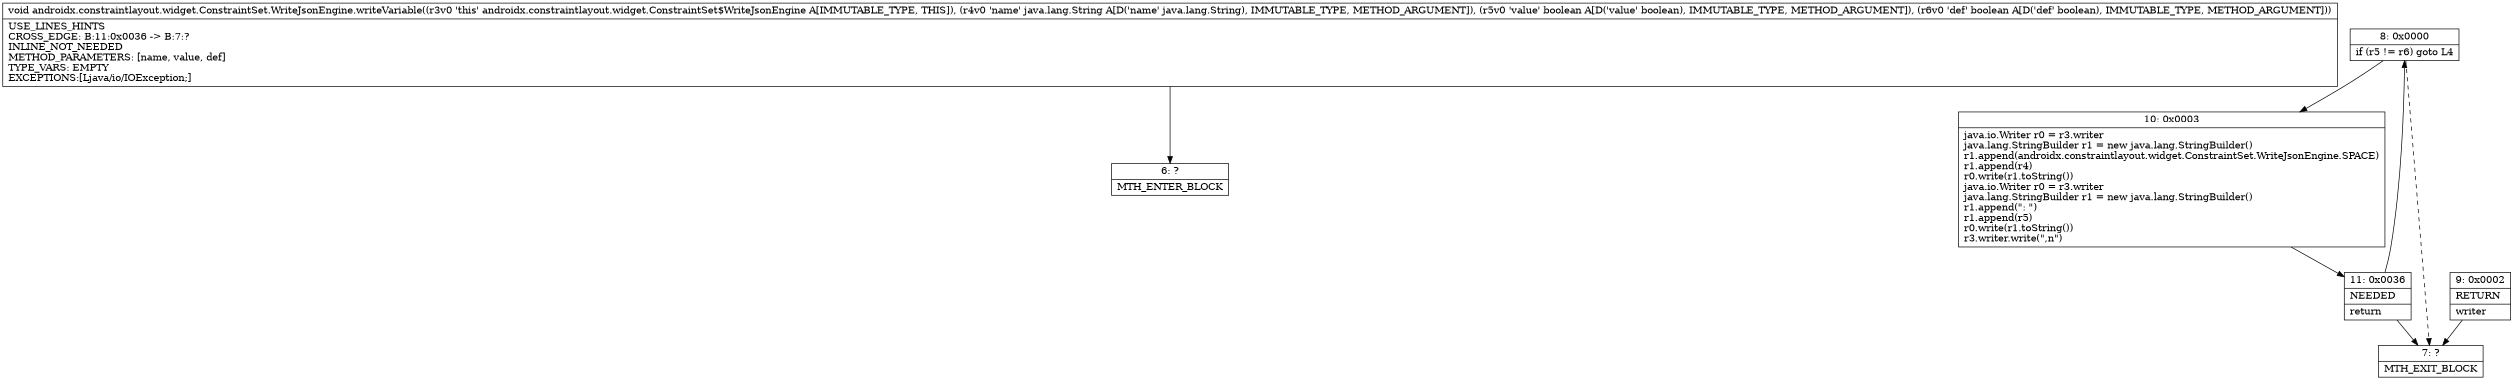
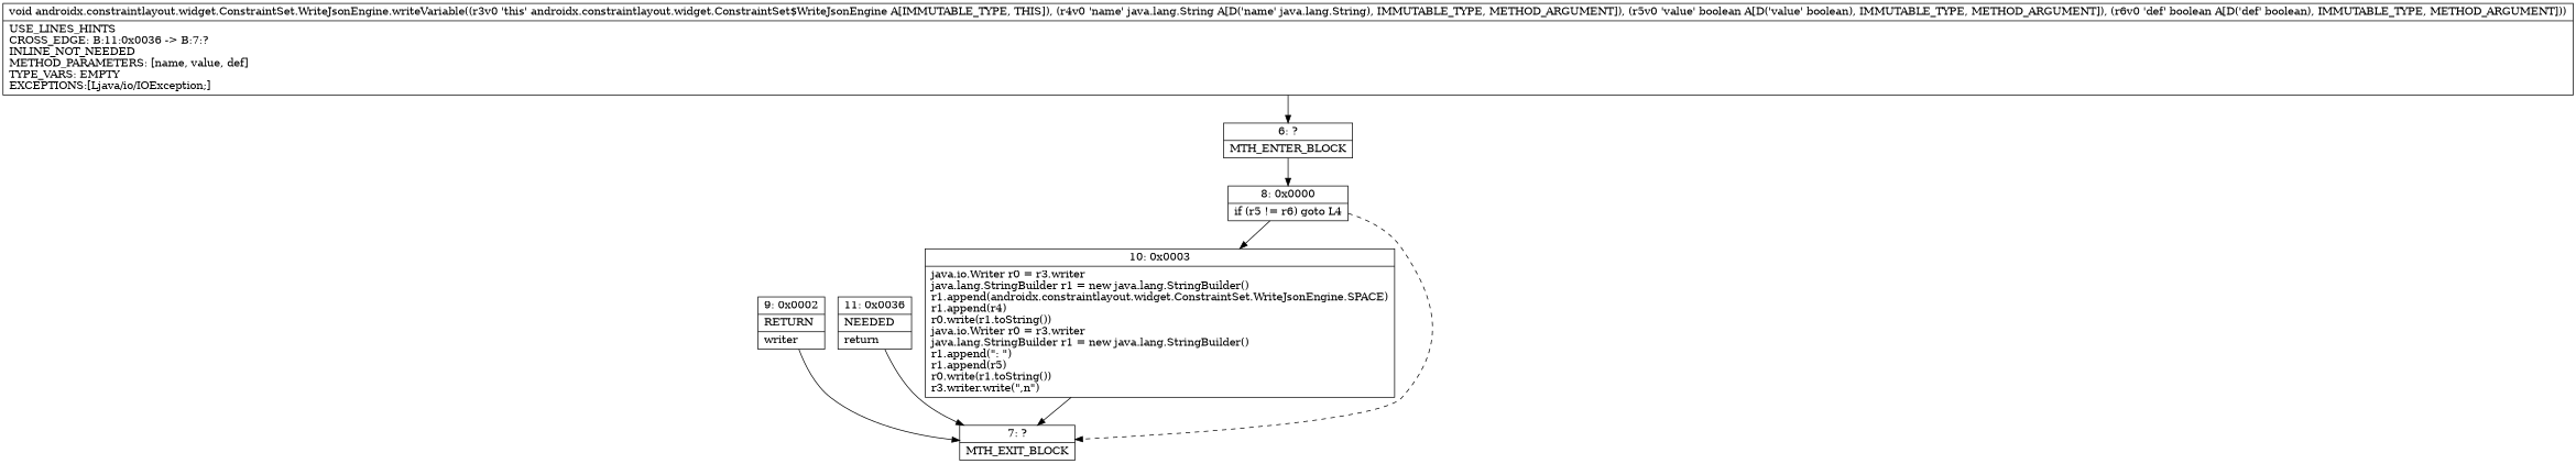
  digraph {
    node [shape=record]
    n1 [label="{6\:\ ?|MTH_ENTER_BLOCK\l}"]
    n2 [label="{8\:\ 0x0000|if (r5 != r6) goto L4\l}"]
    n3 [label="{10\:\ 0x0003|java.io.Writer r0 = r3.writer\ljava.lang.StringBuilder r1 = new java.lang.StringBuilder()\lr1.append(androidx.constraintlayout.widget.ConstraintSet.WriteJsonEngine.SPACE)\lr1.append(r4)\lr0.write(r1.toString())\ljava.io.Writer r0 = r3.writer\ljava.lang.StringBuilder r1 = new java.lang.StringBuilder()\lr1.append(\": \")\lr1.append(r5)\lr0.write(r1.toString())\lr3.writer.write(\",n\")\l}"]
    n4 [label="{7\:\ ?|MTH_EXIT_BLOCK\l}"]
    n5 [label="{9\:\ 0x0002|RETURN\l|writer\l}"]
    n6 [label="{11\:\ 0x0036|NEEDED\l|return\l}"]
    n7 [label="{void androidx.constraintlayout.widget.ConstraintSet.WriteJsonEngine.writeVariable((r3v0 'this' androidx.constraintlayout.widget.ConstraintSet$WriteJsonEngine A[IMMUTABLE_TYPE, THIS]), (r4v0 'name' java.lang.String A[D('name' java.lang.String), IMMUTABLE_TYPE, METHOD_ARGUMENT]), (r5v0 'value' boolean A[D('value' boolean), IMMUTABLE_TYPE, METHOD_ARGUMENT]), (r6v0 'def' boolean A[D('def' boolean), IMMUTABLE_TYPE, METHOD_ARGUMENT]))  | USE_LINES_HINTS\lCROSS_EDGE: B:11:0x0036 \-\> B:7:?\lINLINE_NOT_NEEDED\lMETHOD_PARAMETERS: [name, value, def]\lTYPE_VARS: EMPTY\lEXCEPTIONS:[Ljava\/io\/IOException;]\l}"]
-   n6 -> n2
+   n1 -> n2
    n2 -> n3
    n2 -> n4 [style=dashed]
-   n3 -> n6
+   n3 -> n4
    n5 -> n4
    n6 -> n4
    n7 -> n1
  }
